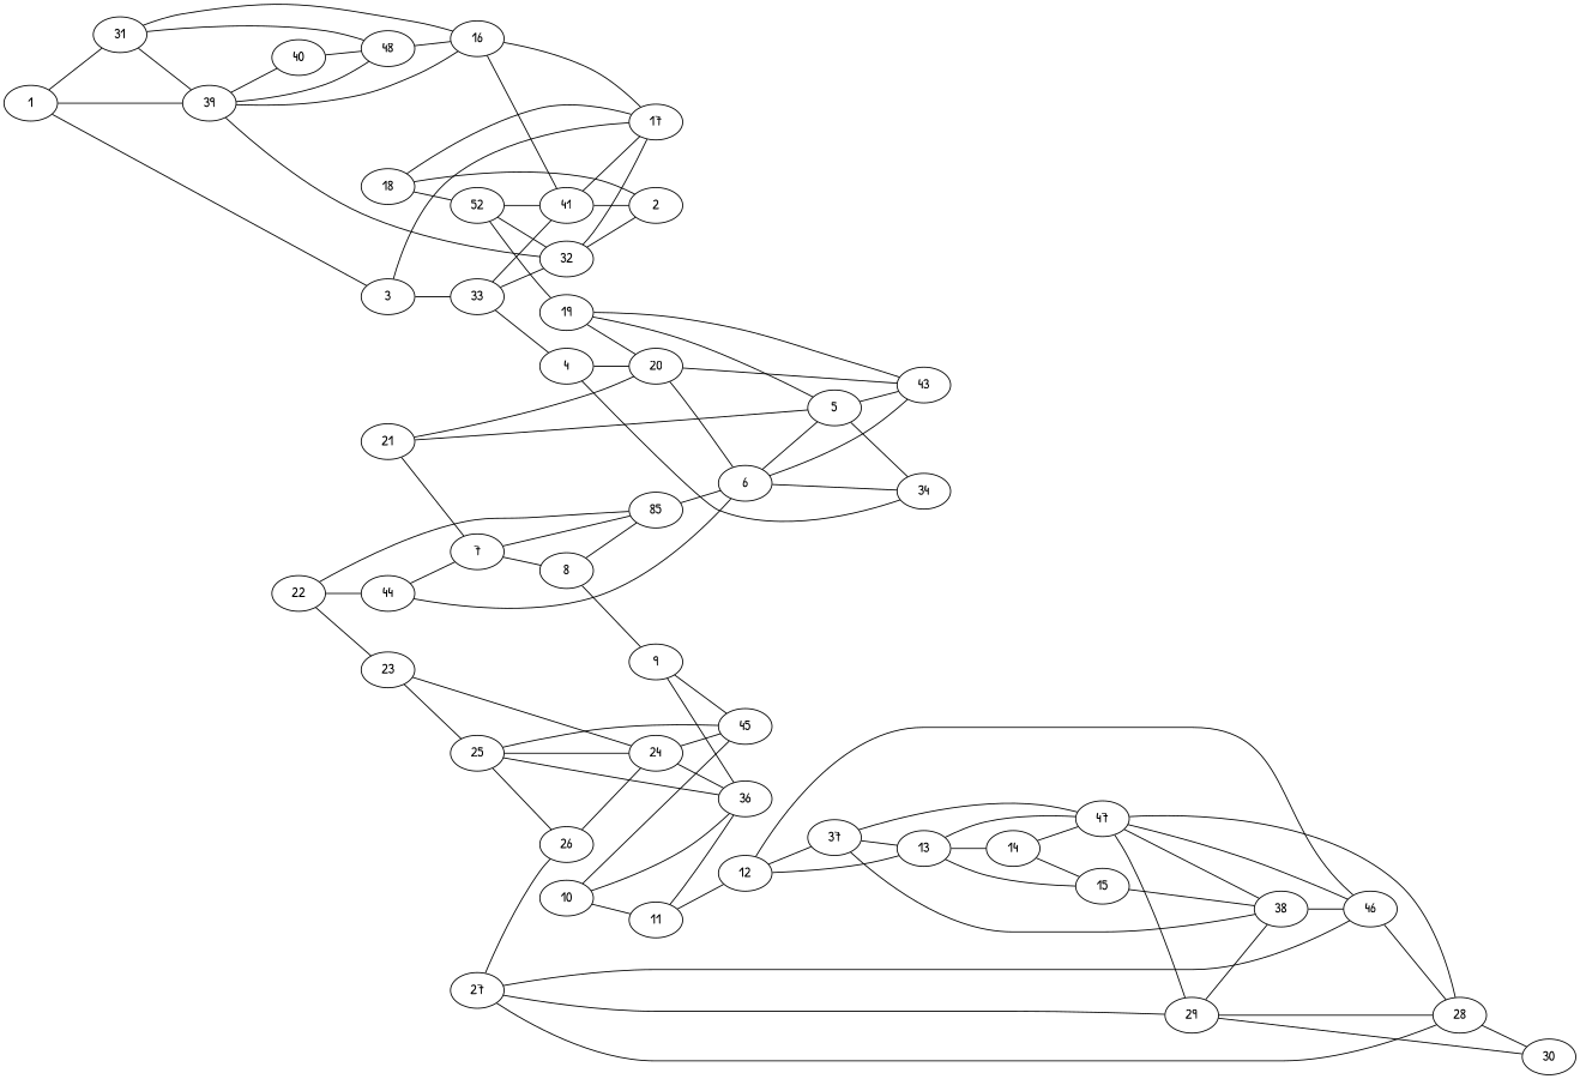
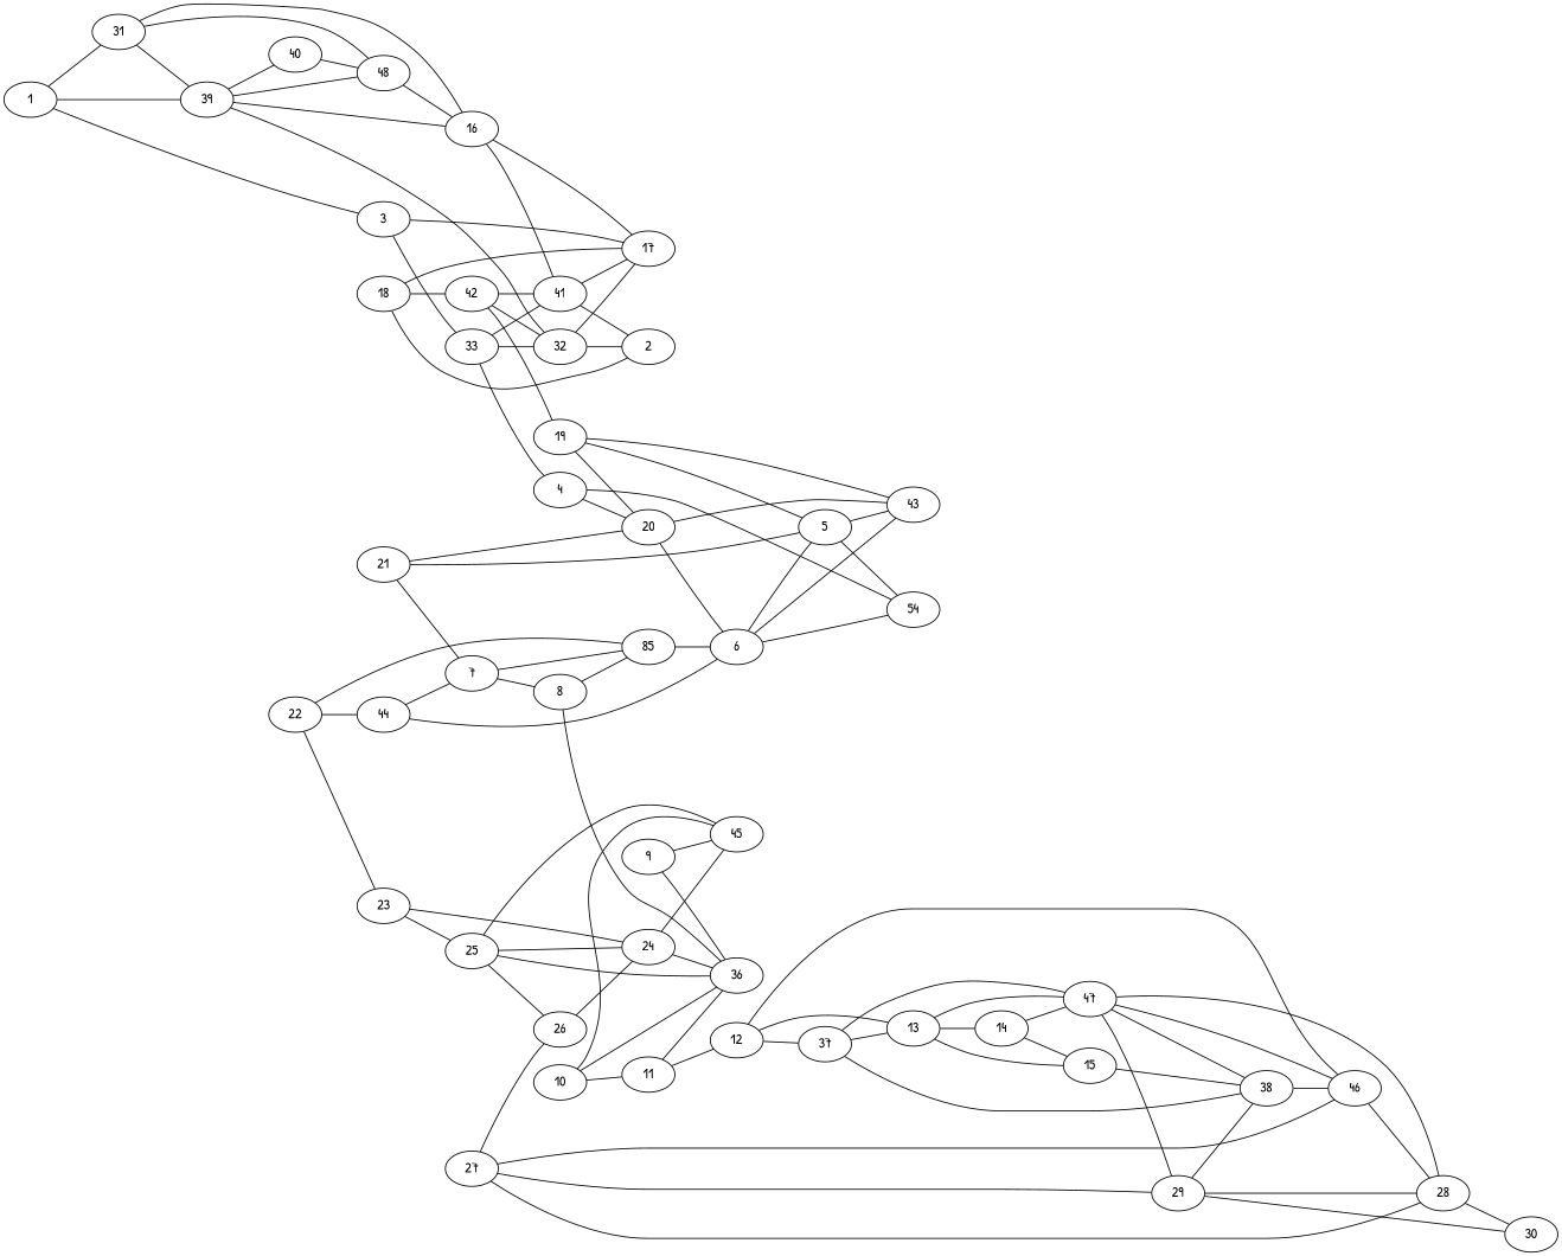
  graph {
    fontname="Patrick Hand"
    rankdir=LR
    node [aaLength=5 fontname="Patrick Hand" sequence=TLESIKSLTNSFNN type=0]
    edge [distance0=22.0 fontname="Patrick Hand" frequency=1 type0=2]
    1 [aaLength=14]
    3 [aaLength=9 sequence=HYDHTRKLL]
    31 [sequence=FVAAN type=1]
    39 [sequence=FVAAN type=1]
    17 [aaLength=3 sequence=VSV]
    33 [aaLength=4 sequence=STGI type=1]
    40 [aaLength=6 sequence=YFVAAN type=1]
    32 [sequence=DVVVF type=1]
    48 [aaLength=6 sequence=YFVAAN type=1]
    2 [aaLength=3 sequence=VSV]
    4 [aaLength=8 sequence=SAEIAKDL]
    41 [aaLength=6 sequence=LDVVVF type=1]
    16 [aaLength=14]
    20 [aaLength=8 sequence=HFERRKYF]
-   34 [aaLength=4 sequence=YVII type=1]
+   34 [aaLength=4 sequence=YVII type=1 label=54]
    6 [aaLength=15 sequence=TDEDVREKLQASLKN]
    5 [aaLength=7 sequence=HFERRKY]
    43 [aaLength=4 sequence=YVII type=1]
    7 [aaLength=7 sequence=SLEQREQ]
    8 [aaLength=12 sequence=KTIEVITKQVKA]
    n21 [aaLength=6 label=85 sequence=KAVVCF type=1]
    9 [sequence=FVDLI]
    36 [sequence=VILVY type=1]
    45 [sequence=VILVY type=1]
    10 [sequence=PLWAI]
    11 [aaLength=21 sequence=TPEQAQLVHKEIRKIVKDTCG]
    12 [aaLength=8 sequence=GEKQANQI]
    37 [aaLength=3 sequence=ILY type=1]
    46 [aaLength=3 sequence=ILY type=1]
    13 [aaLength=7 sequence=NCSSLIQ]
    28 [aaLength=7 sequence=NCSSLIQ]
    14 [aaLength=7 sequence=GNASLKE]
    15 [aaLength=8 sequence=SFVDIIKS]
    47 [aaLength=4 sequence=GFLV type=1]
    29 [aaLength=7 sequence=GNASLKE]
    30 [aaLength=8 sequence=SFVDIIKS]
    38 [aaLength=4 sequence=GFLV type=1]
    18 [aaLength=9 sequence=HYDHTRKLL]
-   42 [aaLength=4 sequence=STGI type=1 label=52]
+   42 [aaLength=4 sequence=STGI type=1]
    19 [aaLength=8 sequence=SAEIAKDL]
    21 [aaLength=15 sequence=TDEDVREKLQASLKN]
    44 [aaLength=6 sequence=KAVVCF type=1]
    22 [aaLength=7 sequence=SLEQREQ]
    23 [aaLength=12 sequence=KTIEVITKQVKA]
    25 [sequence=PLWAI]
    26 [aaLength=21 sequence=TPEQAQLVHKEIRKIVKDTCG]
    24 [sequence=FVDLI]
    27 [aaLength=8 sequence=GEKQANQI]
    1 -- 3 [distance0=32.80291 type0=1]
    1 -- 31 [distance0=32.97735]
    1 -- 39 [distance0=32.97735 type0=3]
    3 -- 17 [distance0=12.47187]
    3 -- 33 [distance0=4.0 type0=4]
    31 -- 39 [distance0=0.0 distance1=0.0 frequency=2 type0=1 type1=5]
    39 -- 40 [distance0=1.0]
    39 -- 32 [distance0=27.0 type0=4]
    39 -- 48 [distance0=1.0 type0=3]
    33 -- 32
    33 -- 4 [distance0=15.0 type0=4]
    33 -- 41 [distance0=23.0 type0=3]
    40 -- 48 [distance0=0.0 distance1=0.0 frequency=2 type0=1 type1=5]
    32 -- 17 [distance0=20.81662 type0=3]
    32 -- 2 [distance0=18.48191 distance1=1.0 frequency=2 type1=4]
    48 -- 31 [distance0=1.0]
    48 -- 16 [distance0=5.0 type0=4]
    4 -- 20 [distance0=16.23408 type0=1]
    4 -- 34 [distance0=18.04279 distance1=3.0 frequency=2 type0=3 type1=4]
    41 -- 17 [distance0=21.12656 distance1=1.0 frequency=2 type0=3 type1=4]
    41 -- 2 [distance0=18.83032]
    16 -- 31 [distance0=31.11201]
    16 -- 39 [distance0=31.11201 type0=3]
    16 -- 17 [distance0=30.99053 type0=1]
    16 -- 41 [distance0=7.0 type0=4]
    20 -- 6 [distance0=16.1963 type0=3]
    6 -- 34 [distance0=15.53175]
    6 -- 5 [distance0=13.42716 type0=1]
    6 -- 43 [distance0=15.53175 type0=3]
    5 -- 34 [distance0=9.114978 type0=1]
    5 -- 43 [distance0=9.114978]
    43 -- 20 [distance0=1.0 type0=4]
    7 -- 8 [distance0=8.780694 distance1=1.0 frequency=2 type0=1 type1=4]
    7 -- n21 [distance0=17.06152]
    8 -- n21 [distance0=20.91438 type0=3]
-   8 -- 9 [distance0=15.98047 distance1=0.0 frequency=2 type1=5]
+   8 -- 36 [distance0=15.98047 distance1=0.0 frequency=2 type1=5]
    n21 -- 6 [distance0=17.47098 type0=3]
    9 -- 36 [distance0=15.02901 distance1=5.0 frequency=2 type0=1 type1=4]
    9 -- 45 [distance0=15.02901]
    10 -- 36 [distance0=17.99766]
    10 -- 45 [distance0=17.99766 type0=3]
    10 -- 11 [distance0=16.12493 distance1=6.0 frequency=2 type0=1 type1=4]
    11 -- 36 [distance0=26.73327 type0=3]
    11 -- 12 [distance0=21.3631 distance1=0.0 frequency=2 type1=5]
    12 -- 37 [distance0=17.34652 distance1=1.0 frequency=2 type0=1 type1=4]
    12 -- 46 [distance0=17.34652]
    37 -- 13 [distance0=7.0 type0=4]
    46 -- 28 [distance0=7.0 type0=4]
    13 -- 12 [distance0=30.50444 type0=3]
    13 -- 14 [distance0=23.95251 type0=1]
    13 -- 15 [distance0=26.19271]
    13 -- 47 [distance0=5.0 type0=4]
    28 -- 47 [distance0=5.0 type0=4]
    28 -- 29 [distance0=21.497 type0=1]
    28 -- 30 [distance0=23.81592]
    14 -- 15 [distance0=10.96759 distance1=0.0 frequency=2 type0=1 type1=5]
    14 -- 47 [distance0=23.21478 type0=3]
    15 -- 38 [distance0=30.97609 type0=3]
    47 -- 37
    47 -- 46 [type0=3]
    47 -- 29 [distance0=0.0 type0=5]
    29 -- 30 [distance0=12.33573 distance1=0.0 frequency=2 type0=1 type1=5]
    29 -- 38 [distance0=30.92799 type0=3]
    38 -- 37
    38 -- 46 [type0=3]
    38 -- 47 [distance0=0.0 type0=1]
    18 -- 17 [distance0=8.416169 type0=1]
    18 -- 2 [distance0=13.50821]
    18 -- 42 [distance0=4.0 type0=4]
    42 -- 32
    42 -- 41 [distance0=23.0 type0=3]
    42 -- 19 [distance0=15.0 type0=4]
    19 -- 20 [distance0=25.42608 type0=3]
    19 -- 5 [distance0=24.40033]
    19 -- 43 [distance0=3.0 type0=4]
    21 -- 20 [distance0=15.53492 type0=1]
    21 -- 5 [distance0=18.74489]
    21 -- 7 [distance0=2.0 type0=4]
    44 -- 6 [distance0=17.47098 type0=3]
    44 -- 7 [distance0=17.06152]
    22 -- n21 [distance0=26.90488]
    22 -- 44 [distance0=26.90488 type0=3]
    22 -- 23 [distance0=13.00371 distance1=1.0 frequency=2 type0=1 type1=4]
    23 -- 25 [distance0=29.7374 type0=3]
    25 -- 36 [distance0=28.99858]
    25 -- 45 [distance0=28.99858 type0=3]
    25 -- 26 [distance0=18.40609 distance1=6.0 frequency=2 type0=1 type1=4]
    26 -- 24 [distance0=31.9279 type0=3]
    24 -- 36 [distance0=31.03925 type0=3]
    24 -- 45 [distance0=5.0 type0=4]
    24 -- 23 [distance0=19.1422 type0=1]
    24 -- 25 [distance0=29.53297]
    27 -- 46 [distance0=1.0 type0=4]
    27 -- 28 [distance0=28.47271]
    27 -- 29 [distance0=38.45676 type0=3]
    27 -- 26 [distance0=24.7145 type0=1]
  }
